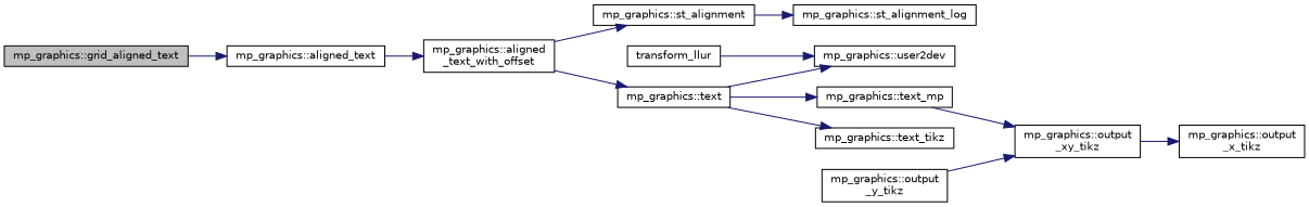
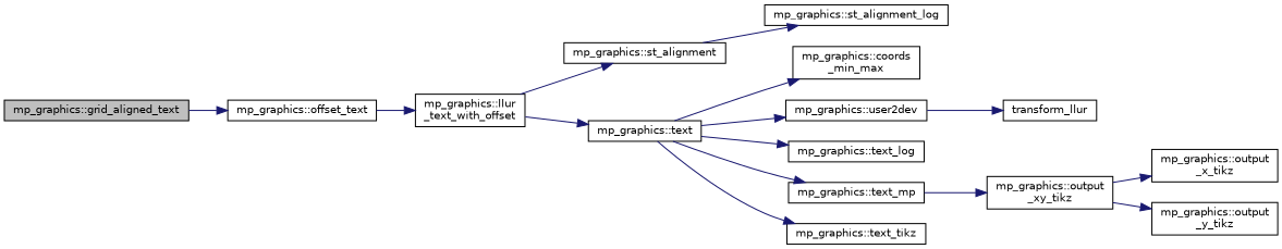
  digraph {
    rankdir=LR
    node [color=black fillcolor=white fontname=Helvetica fontsize=10 shape=record style=filled]
    edge [color=midnightblue fontname=Helvetica fontsize=10 labelfontname=Helvetica labelfontsize=10 style=solid]
    n1 [fillcolor=grey75 fontcolor=black height=0.2 label="mp_graphics::grid_aligned_text" width=0.4]
-   n2 [height=0.2 label="mp_graphics::aligned_text" width=0.4]
-   n3 [height=0.2 label="mp_graphics::aligned\l_text_with_offset" width=0.4]
+   n2 [height=0.2 label="mp_graphics::offset_text" width=0.4]
+   n3 [height=0.2 label="mp_graphics::llur\l_text_with_offset" width=0.4]
    n4 [height=0.2 label="mp_graphics::st_alignment" width=0.4]
    n5 [height=0.2 label="mp_graphics::text" width=0.4]
    n6 [height=0.2 label="mp_graphics::st_alignment_log" width=0.4]
+   n7 [height=0.2 label="mp_graphics::coords\l_min_max" width=0.4]
    n8 [height=0.2 label="mp_graphics::user2dev" width=0.4]
+   n9 [height=0.2 label="mp_graphics::text_log" width=0.4]
    n10 [height=0.2 label="mp_graphics::text_mp" width=0.4]
    n11 [height=0.2 label="mp_graphics::text_tikz" width=0.4]
    n12 [height=0.2 label=transform_llur width=0.4]
    n13 [height=0.2 label="mp_graphics::output\l_xy_tikz" width=0.4]
    n14 [height=0.2 label="mp_graphics::output\l_x_tikz" width=0.4]
    n15 [height=0.2 label="mp_graphics::output\l_y_tikz" width=0.4]
    n1 -> n2
    n2 -> n3
    n3 -> n4
    n3 -> n5
    n4 -> n6
+   n5 -> n7
    n5 -> n8
+   n5 -> n9
    n5 -> n10
    n5 -> n11
-   n12 -> n8
+   n8 -> n12
    n10 -> n13
    n13 -> n14
-   n15 -> n13
+   n13 -> n15
  }
